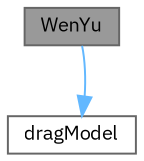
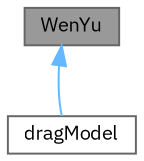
  digraph {
    fontname="IBM Plex Sans"
    node [color=gray40 fontname="IBM Plex Sans" fontsize=10 shape=box style=filled]
    n1 [fillcolor=grey60 fontcolor=black height=0.2 label=WenYu width=0.4]
    n2 [fillcolor=white height=0.2 label=dragModel width=0.4]
-   n2 -> n1 [color=steelblue1 dir=back fontname="IBM Plex Sans" fontsize=10 labelfontname=Helvetica labelfontsize=10 style=solid]
+   n1 -> n2 [color=steelblue1 dir=back fontname="IBM Plex Sans" fontsize=10 labelfontname=Helvetica labelfontsize=10 style=solid]
  }
